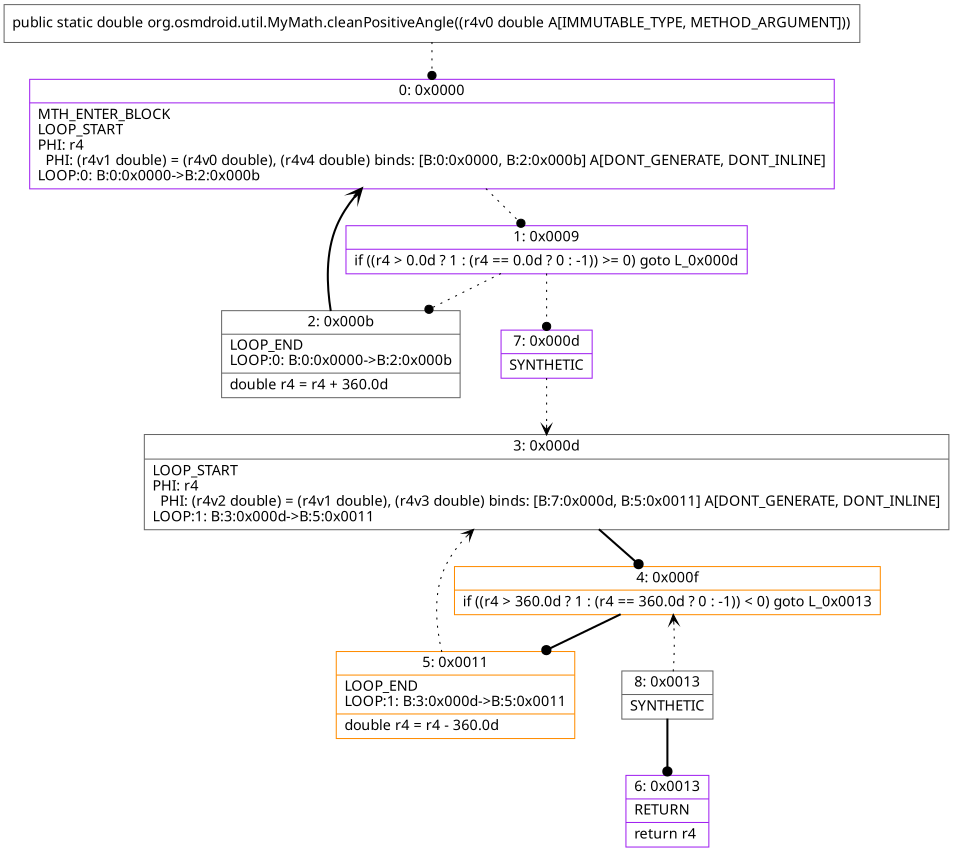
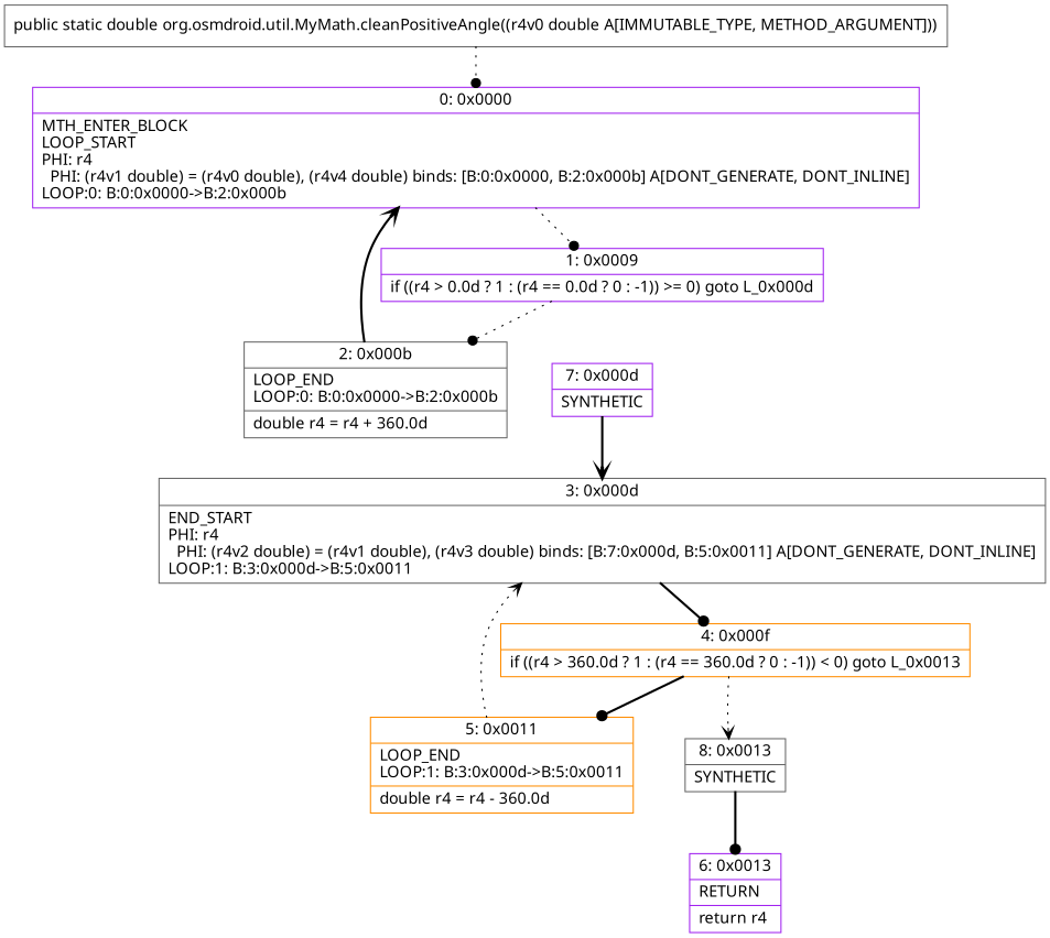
  digraph {
    fontname="Noto Sans"
    node [color=purple fontname="Noto Sans" shape=record]
    edge [arrowhead=dot fontname="Noto Sans" style=dotted]
    n1 [label="{0\:\ 0x0000|MTH_ENTER_BLOCK\lLOOP_START\lPHI: r4 \l  PHI: (r4v1 double) = (r4v0 double), (r4v4 double) binds: [B:0:0x0000, B:2:0x000b] A[DONT_GENERATE, DONT_INLINE]\lLOOP:0: B:0:0x0000\-\>B:2:0x000b\l}"]
    n2 [label="{1\:\ 0x0009|if ((r4 \> 0.0d ? 1 : (r4 == 0.0d ? 0 : \-1)) \>= 0) goto L_0x000d\l}"]
    n3 [color=gray40 label="{2\:\ 0x000b|LOOP_END\lLOOP:0: B:0:0x0000\-\>B:2:0x000b\l|double r4 = r4 + 360.0d\l}"]
    n4 [label="{7\:\ 0x000d|SYNTHETIC\l}"]
-   n5 [color=gray40 label="{3\:\ 0x000d|LOOP_START\lPHI: r4 \l  PHI: (r4v2 double) = (r4v1 double), (r4v3 double) binds: [B:7:0x000d, B:5:0x0011] A[DONT_GENERATE, DONT_INLINE]\lLOOP:1: B:3:0x000d\-\>B:5:0x0011\l}"]
+   n5 [color=gray40 label="{3\:\ 0x000d|END_START\lPHI: r4 \l  PHI: (r4v2 double) = (r4v1 double), (r4v3 double) binds: [B:7:0x000d, B:5:0x0011] A[DONT_GENERATE, DONT_INLINE]\lLOOP:1: B:3:0x000d\-\>B:5:0x0011\l}"]
    n6 [color=darkorange label="{4\:\ 0x000f|if ((r4 \> 360.0d ? 1 : (r4 == 360.0d ? 0 : \-1)) \< 0) goto L_0x0013\l}"]
    n7 [color=darkorange label="{5\:\ 0x0011|LOOP_END\lLOOP:1: B:3:0x000d\-\>B:5:0x0011\l|double r4 = r4 \- 360.0d\l}"]
    n8 [color=gray40 label="{8\:\ 0x0013|SYNTHETIC\l}"]
    n9 [label="{6\:\ 0x0013|RETURN\l|return r4\l}"]
    n10 [color=gray40 label="{public static double org.osmdroid.util.MyMath.cleanPositiveAngle((r4v0 double A[IMMUTABLE_TYPE, METHOD_ARGUMENT])) }"]
    n1 -> n2
    n2 -> n3
-   n2 -> n4
    n3 -> n1 [arrowhead=vee style=bold]
-   n4 -> n5 [arrowhead=vee]
+   n4 -> n5 [arrowhead=vee style=bold]
    n5 -> n6 [style=bold]
    n6 -> n7 [style=bold]
-   n8 -> n6 [arrowhead=vee]
+   n6 -> n8 [arrowhead=vee]
    n7 -> n5 [arrowhead=vee]
    n8 -> n9 [style=bold]
    n10 -> n1
  }
